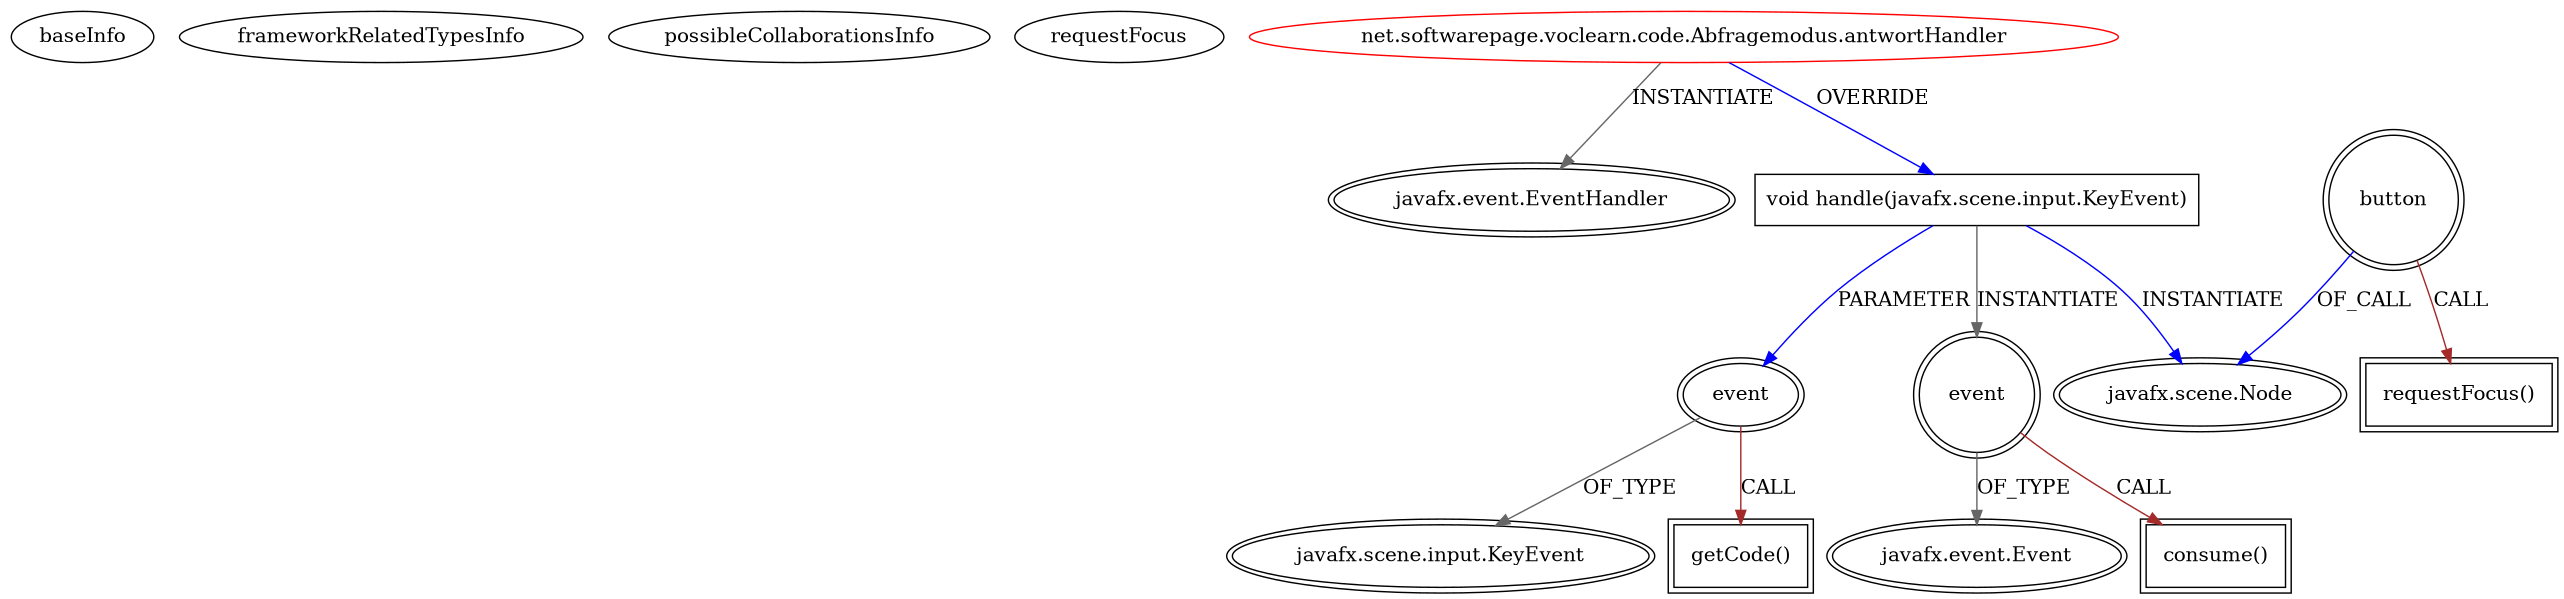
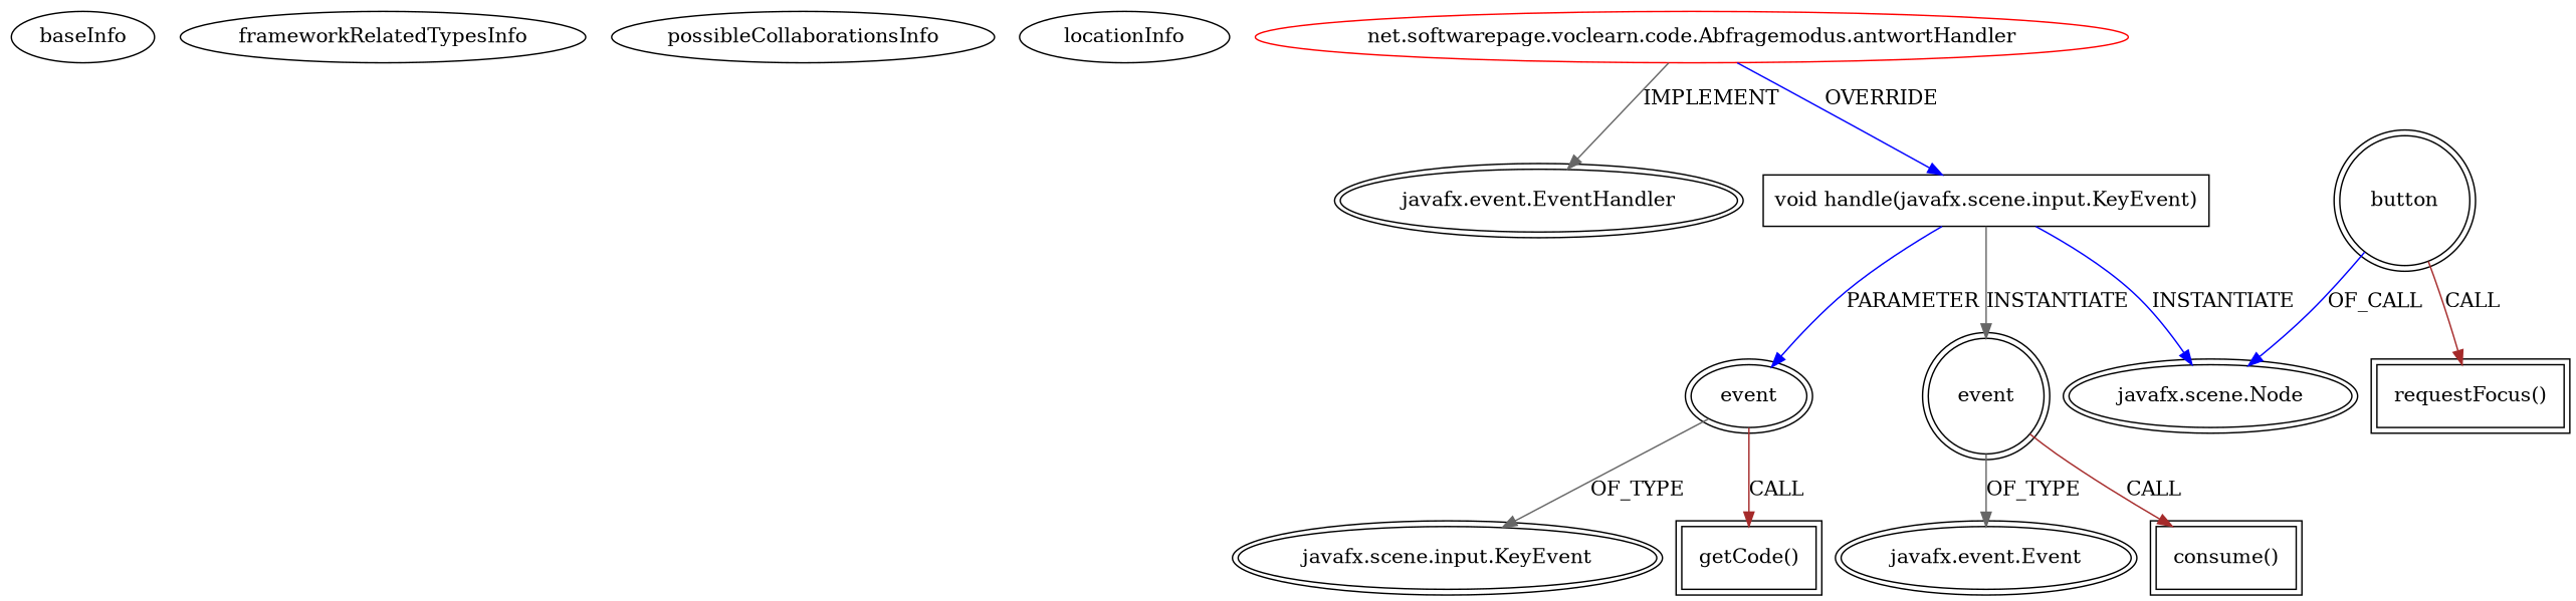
  digraph {
    node [isFrameworkType=true peripheries=2]
    edge [color=gray40]
    baseInfo [category=extension_graph graphId=3585 isAnonymous=false possibleRelation=false isFrameworkType="" peripheries=""]
    frameworkRelatedTypesInfo [0="javafx.event.EventHandler" isFrameworkType="" peripheries=""]
    possibleCollaborationsInfo [isFrameworkType="" peripheries=""]
-   locationInfo [contextSignature=antwortHandler filePath="/mathiasj33-VocLearn/VocLearn-master/src/net/softwarepage/voclearn/code/Abfragemodus.java" graphId=3585 projectName="mathiasj33-VocLearn" label=requestFocus isFrameworkType="" peripheries=""]
+   locationInfo [contextSignature=antwortHandler filePath="/mathiasj33-VocLearn/VocLearn-master/src/net/softwarepage/voclearn/code/Abfragemodus.java" graphId=3585 projectName="mathiasj33-VocLearn" isFrameworkType="" peripheries=""]
    n5 [color=red isFrameworkType=false label="net.softwarepage.voclearn.code.Abfragemodus.antwortHandler" vertexType=ROOT_CLIENT_CLASS_DECLARATION peripheries=""]
    n6 [label="javafx.event.EventHandler" vertexType=FRAMEWORK_INTERFACE_TYPE]
    n7 [isFrameworkType=false label="void handle(javafx.scene.input.KeyEvent)" shape=box vertexType=OVERRIDING_METHOD_DECLARATION peripheries=""]
    n8 [label=event vertexType=PARAMETER_DECLARATION]
    n9 [label=event shape=circle vertexType=VARIABLE_EXPRESION]
    n10 [label="javafx.scene.Node" vertexType=FRAMEWORK_CLASS_TYPE]
    n11 [label="javafx.scene.input.KeyEvent" vertexType=FRAMEWORK_CLASS_TYPE]
    n12 [label="getCode()" shape=box vertexType=INSIDE_CALL]
    n13 [label=button shape=circle vertexType=VARIABLE_EXPRESION]
    n14 [label="requestFocus()" shape=box vertexType=INSIDE_CALL]
    n15 [label="javafx.event.Event" vertexType=FRAMEWORK_CLASS_TYPE]
    n16 [label="consume()" shape=box vertexType=INSIDE_CALL]
-   n5 -> n6 [label=INSTANTIATE]
+   n5 -> n6 [label=IMPLEMENT]
    n5 -> n7 [color=blue label=OVERRIDE]
    n7 -> n8 [color=blue label=PARAMETER]
    n7 -> n9 [label=INSTANTIATE]
    n7 -> n10 [color=blue label=INSTANTIATE]
    n8 -> n11 [label=OF_TYPE]
    n8 -> n12 [color=brown label=CALL]
    n9 -> n15 [label=OF_TYPE]
    n9 -> n16 [color=brown label=CALL]
    n13 -> n10 [color=blue label=OF_CALL]
    n13 -> n14 [color=brown label=CALL]
  }
